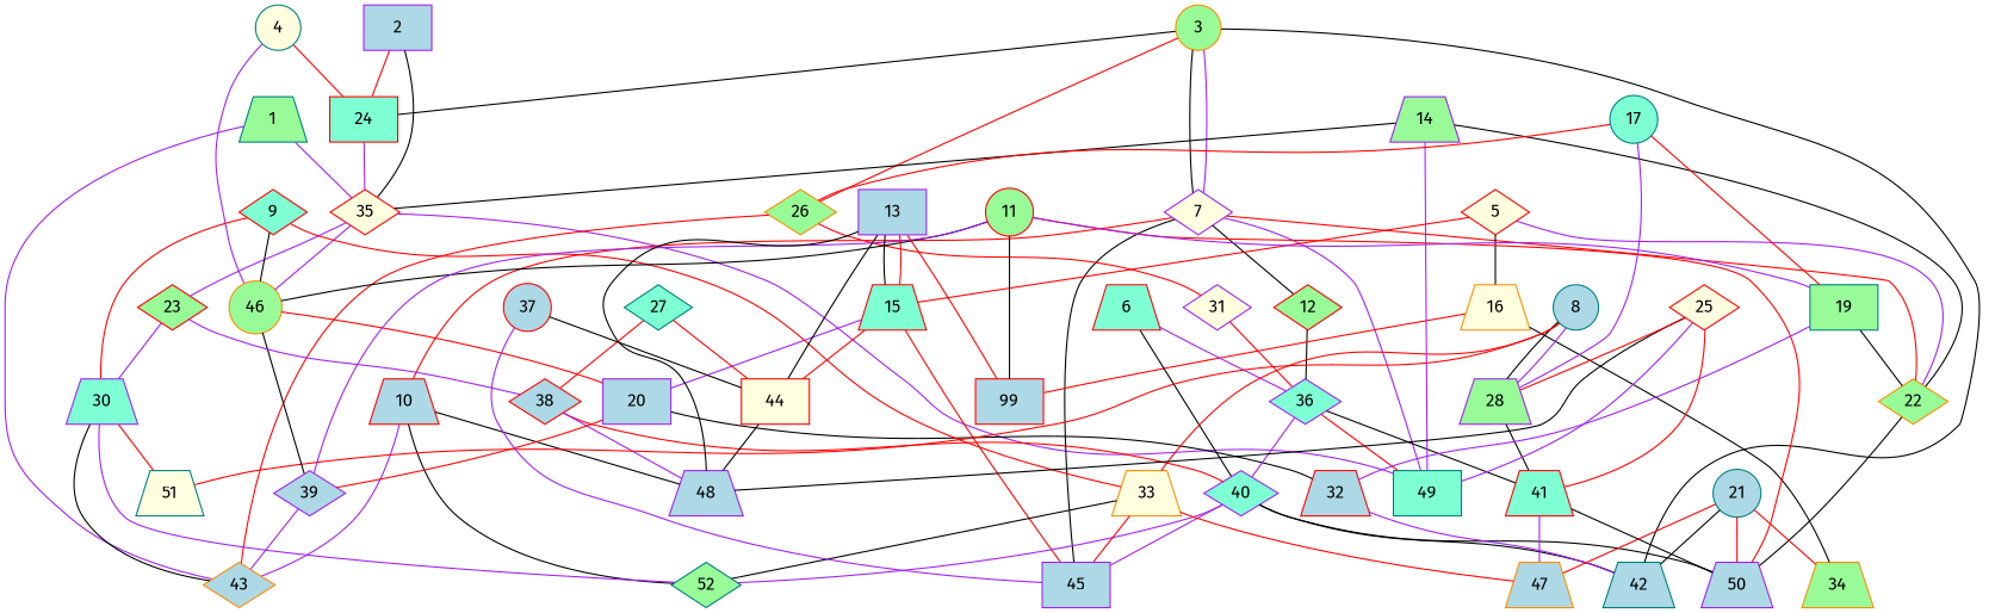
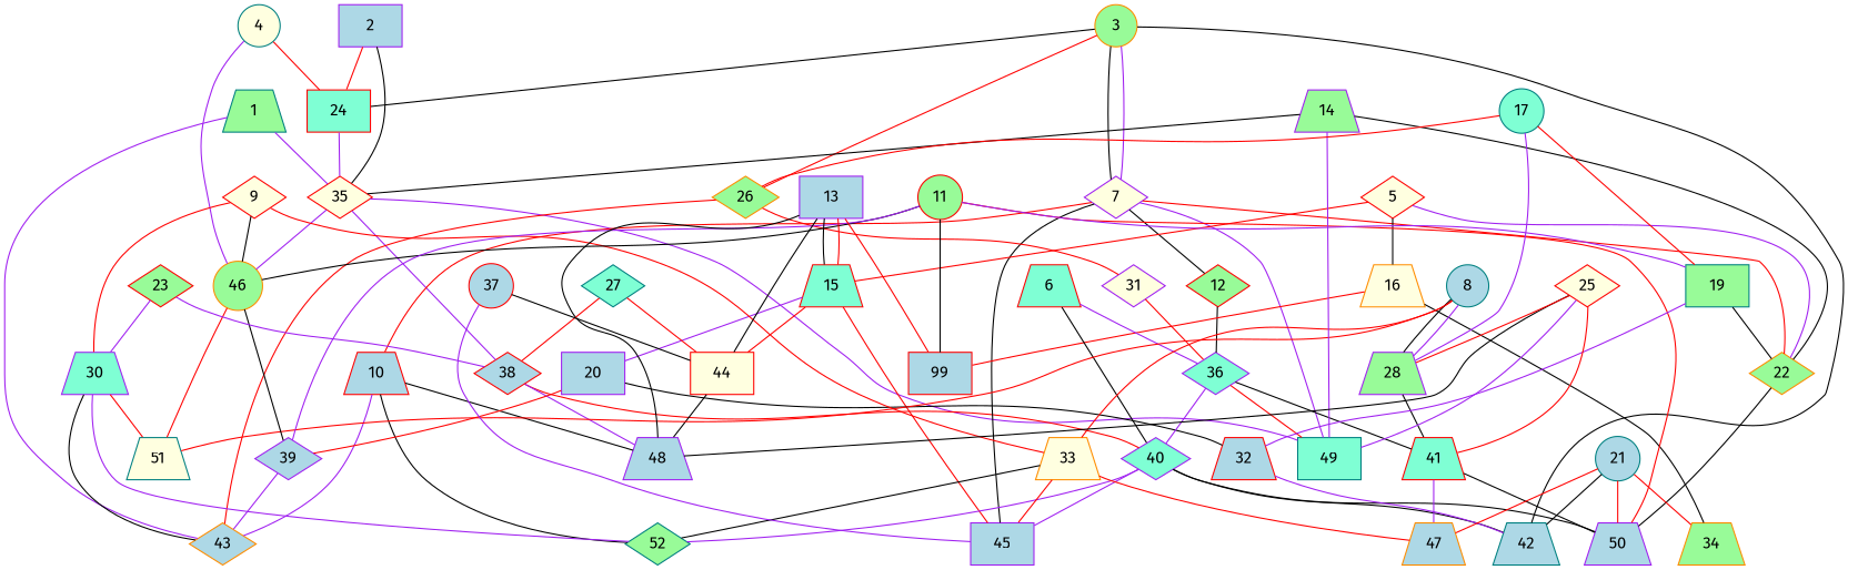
  graph {
    fontname="Fira Sans"
    node [color=red fillcolor=lightblue fontname="Fira Sans" shape=trapezium style=filled]
    edge [color=black fontname="Fira Sans"]
    1 [color=teal fillcolor=palegreen]
    35 [fillcolor=lightyellow shape=diamond]
    43 [color=darkorange shape=diamond]
    46 [color=darkorange fillcolor=palegreen shape=circle]
    49 [color=teal fillcolor=aquamarine shape=box]
    38 [shape=diamond]
    2 [color=purple shape=box]
    24 [fillcolor=aquamarine shape=box]
    3 [color=darkorange fillcolor=palegreen shape=circle]
    7 [color=purple fillcolor=lightyellow shape=diamond]
    26 [color=darkorange fillcolor=palegreen shape=diamond]
    42 [color=teal]
    22 [color=darkorange fillcolor=palegreen shape=diamond]
    10
    12 [fillcolor=palegreen shape=diamond]
    45 [color=purple shape=box]
    31 [color=purple fillcolor=lightyellow shape=diamond]
    4 [color=teal fillcolor=lightyellow shape=circle]
    51 [color=teal fillcolor=lightyellow]
    5 [fillcolor=lightyellow shape=diamond]
    15 [fillcolor=aquamarine]
    16 [color=darkorange fillcolor=lightyellow]
    44 [fillcolor=lightyellow shape=box]
    20 [color=purple shape=box]
    n25 [label=99 shape=box]
    34 [color=darkorange fillcolor=palegreen]
    50 [color=purple]
    6 [fillcolor=aquamarine]
    36 [color=purple fillcolor=aquamarine shape=diamond]
    40 [color=purple fillcolor=aquamarine shape=diamond]
    41 [fillcolor=aquamarine]
    52 [color=teal fillcolor=palegreen shape=diamond]
    48 [color=purple]
    8 [color=teal shape=circle]
    28 [color=purple fillcolor=palegreen]
    33 [color=darkorange fillcolor=lightyellow]
    47 [color=darkorange]
-   9 [fillcolor=aquamarine shape=diamond]
+   9 [fillcolor=lightyellow shape=diamond]
    30 [color=purple fillcolor=aquamarine]
    11 [fillcolor=palegreen shape=circle]
    19 [color=teal fillcolor=palegreen shape=box]
    39 [color=purple shape=diamond]
    32
    13 [color=purple shape=box]
    14 [color=purple fillcolor=palegreen]
    17 [color=teal fillcolor=aquamarine shape=circle]
    21 [color=teal shape=circle]
    23 [fillcolor=palegreen shape=diamond]
    25 [fillcolor=lightyellow shape=diamond]
    27 [color=teal fillcolor=aquamarine shape=diamond]
    37 [shape=circle]
    1 -- 35 [color=purple]
    1 -- 43 [color=purple]
    35 -- 46 [color=purple]
    35 -- 49 [color=purple]
-   35 -- 23 [color=purple]
-   46 -- 20 [color=red]
+   35 -- 38 [color=purple]
+   46 -- 51 [color=red]
    38 -- 40 [color=red]
    38 -- 48 [color=purple]
    2 -- 35
    2 -- 24 [color=red]
    24 -- 35 [color=purple]
    3 -- 24
    3 -- 7
    3 -- 7 [color=purple]
    3 -- 26 [color=red]
    3 -- 42
    7 -- 49 [color=purple]
    7 -- 22 [color=red]
    7 -- 10 [color=red]
    7 -- 12
    7 -- 45
    26 -- 43 [color=red]
    26 -- 31 [color=red]
    22 -- 50
    10 -- 43 [color=purple]
    10 -- 52
    10 -- 48
    12 -- 36
    31 -- 36 [color=red]
    4 -- 46 [color=purple]
    4 -- 24 [color=red]
    5 -- 22 [color=purple]
    5 -- 15 [color=red]
    5 -- 16
    15 -- 45 [color=red]
    15 -- 44 [color=red]
    15 -- 20 [color=purple]
    16 -- n25 [color=red]
    16 -- 34
    44 -- 48
    20 -- 39 [color=red]
    20 -- 32
    6 -- 36 [color=purple]
    6 -- 40
    36 -- 49 [color=red]
    36 -- 40 [color=purple]
    36 -- 41
    40 -- 42
    40 -- 45 [color=purple]
    40 -- 50
    40 -- 52 [color=purple]
    41 -- 50
    41 -- 47 [color=purple]
    8 -- 51 [color=red]
    8 -- 28
    8 -- 28 [color=purple]
    8 -- 33 [color=red]
    28 -- 41
    33 -- 45 [color=red]
    33 -- 52
    33 -- 47 [color=red]
    9 -- 46
    9 -- 33 [color=red]
    9 -- 30 [color=red]
    30 -- 43
    30 -- 51 [color=red]
    30 -- 52 [color=purple]
    11 -- 46
    11 -- n25
    11 -- 50 [color=red]
    11 -- 19 [color=purple]
    11 -- 39 [color=purple]
    19 -- 22
    19 -- 32 [color=purple]
    39 -- 43 [color=purple]
    39 -- 46
    32 -- 42 [color=purple]
    13 -- 15
    13 -- 15 [color=red]
    13 -- 44
    13 -- n25 [color=red]
    13 -- 48
    14 -- 35
    14 -- 49 [color=purple]
    14 -- 22
    17 -- 26 [color=red]
    17 -- 28 [color=purple]
    17 -- 19 [color=red]
    21 -- 42
    21 -- 34 [color=red]
    21 -- 50 [color=red]
    21 -- 47 [color=red]
    23 -- 38 [color=purple]
    23 -- 30 [color=purple]
    25 -- 49 [color=purple]
    25 -- 41 [color=red]
    25 -- 48
    25 -- 28 [color=red]
    27 -- 38 [color=red]
    27 -- 44 [color=red]
    37 -- 45 [color=purple]
    37 -- 44
  }
